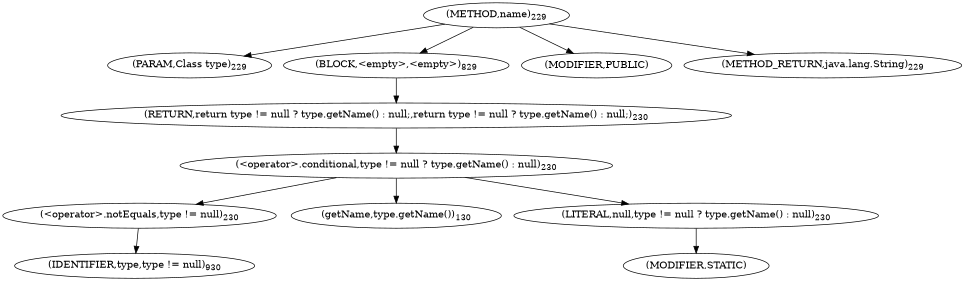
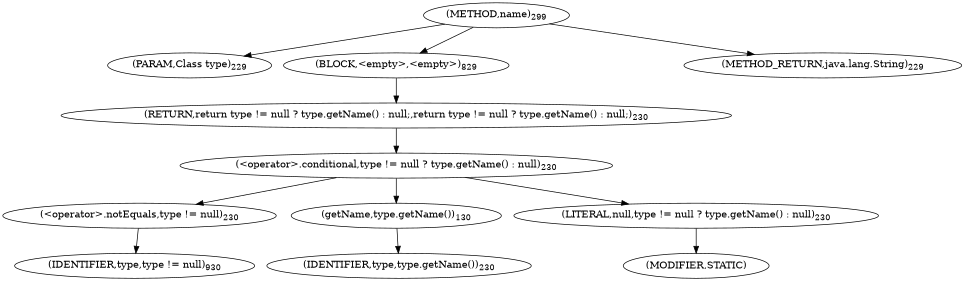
  digraph {
-   n1 [label=<(METHOD,name)<SUB>229</SUB>>]
+   n1 [label=<(METHOD,name)<SUB>299</SUB>>]
    n2 [label=<(PARAM,Class type)<SUB>229</SUB>>]
    n3 [label=<(BLOCK,&lt;empty&gt;,&lt;empty&gt;)<SUB>829</SUB>>]
-   n4 [label=<(MODIFIER,PUBLIC)>]
    n5 [label=<(METHOD_RETURN,java.lang.String)<SUB>229</SUB>>]
    n6 [label=<(RETURN,return type != null ? type.getName() : null;,return type != null ? type.getName() : null;)<SUB>230</SUB>>]
    n7 [label=<(MODIFIER,STATIC)>]
    n8 [label=<(&lt;operator&gt;.conditional,type != null ? type.getName() : null)<SUB>230</SUB>>]
    n9 [label=<(&lt;operator&gt;.notEquals,type != null)<SUB>230</SUB>>]
    n10 [label=<(getName,type.getName())<SUB>130</SUB>>]
    n11 [label=<(LITERAL,null,type != null ? type.getName() : null)<SUB>230</SUB>>]
    n12 [label=<(IDENTIFIER,type,type != null)<SUB>930</SUB>>]
+   n13 [label=<(IDENTIFIER,type,type.getName())<SUB>230</SUB>>]
    n1 -> n2
    n1 -> n3
-   n1 -> n4
    n1 -> n5
    n3 -> n6
    n6 -> n8
    n8 -> n9
    n8 -> n10
    n8 -> n11
    n9 -> n12
+   n10 -> n13
    n11 -> n7
  }
